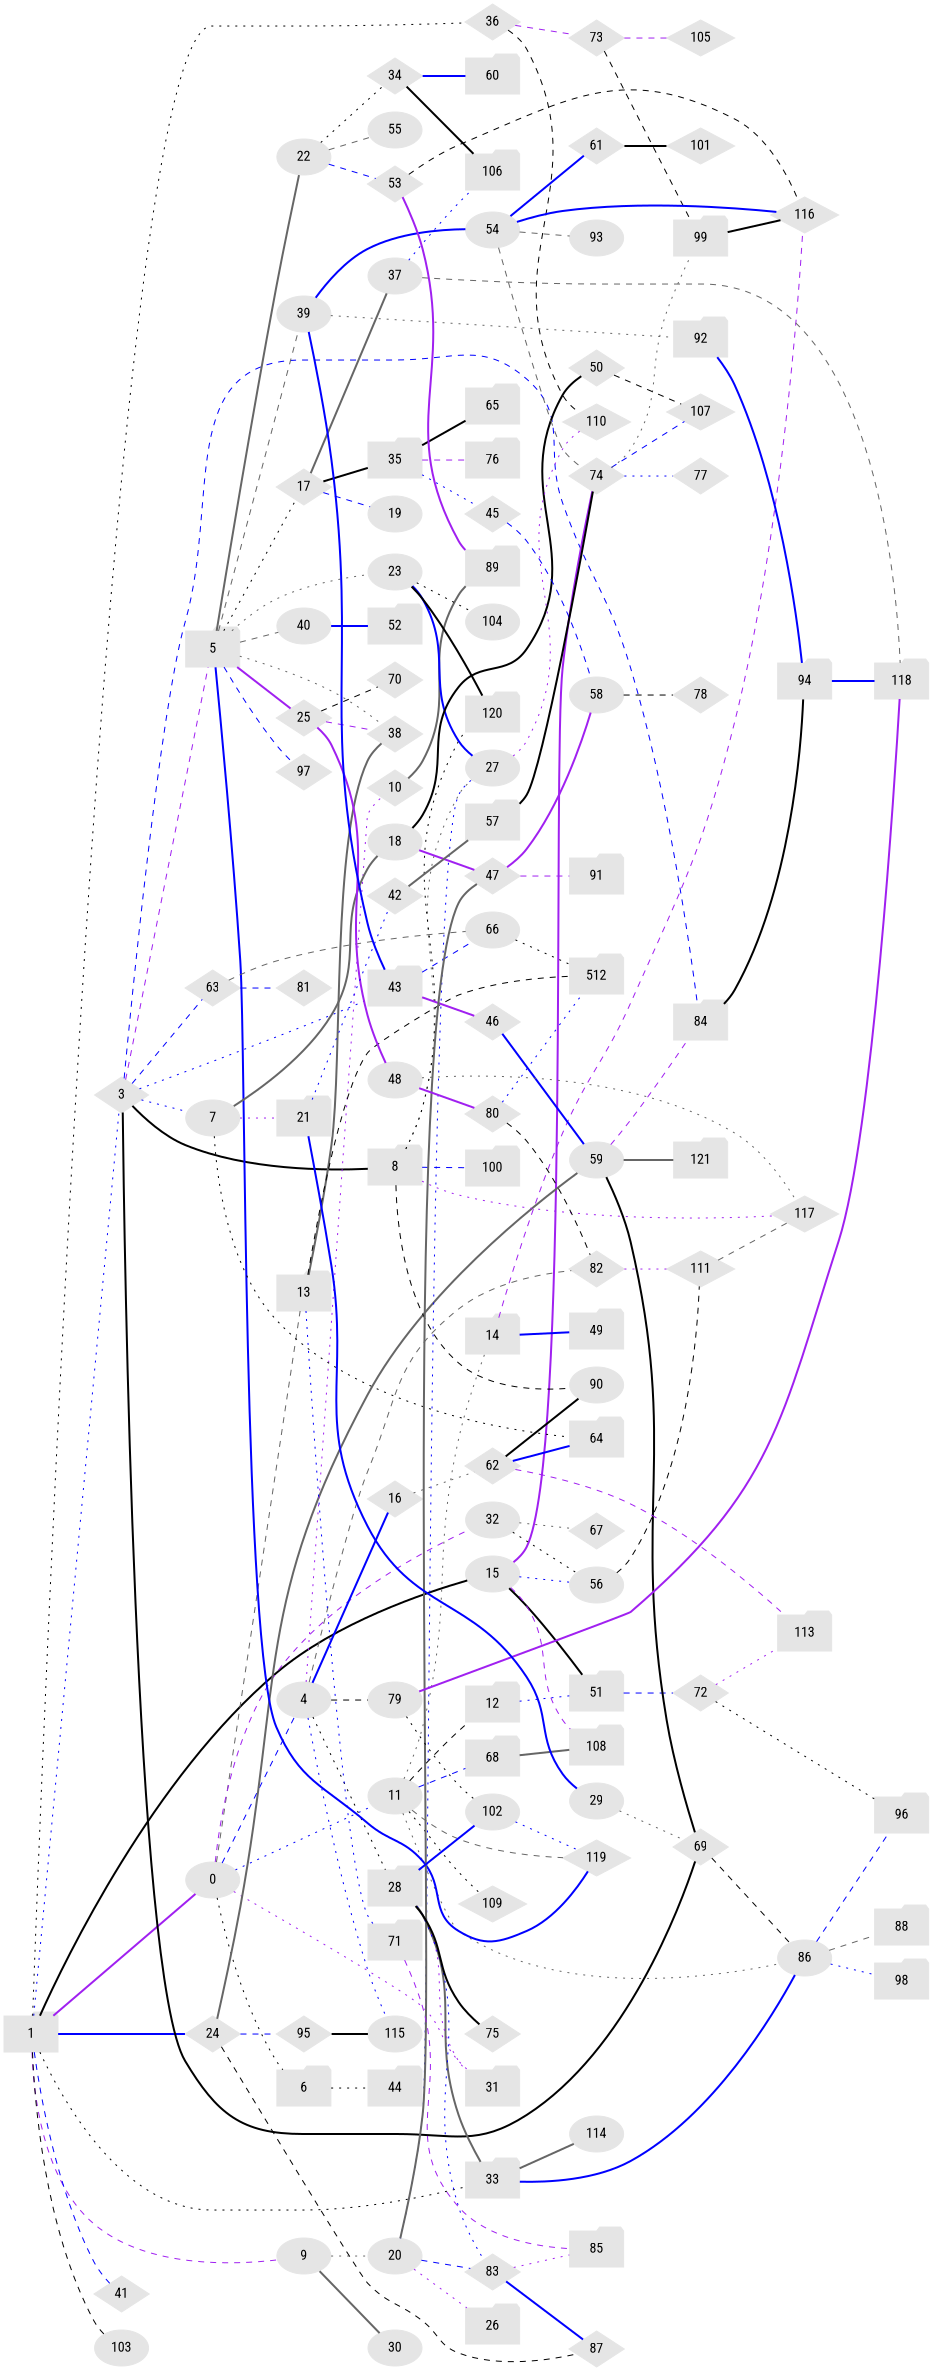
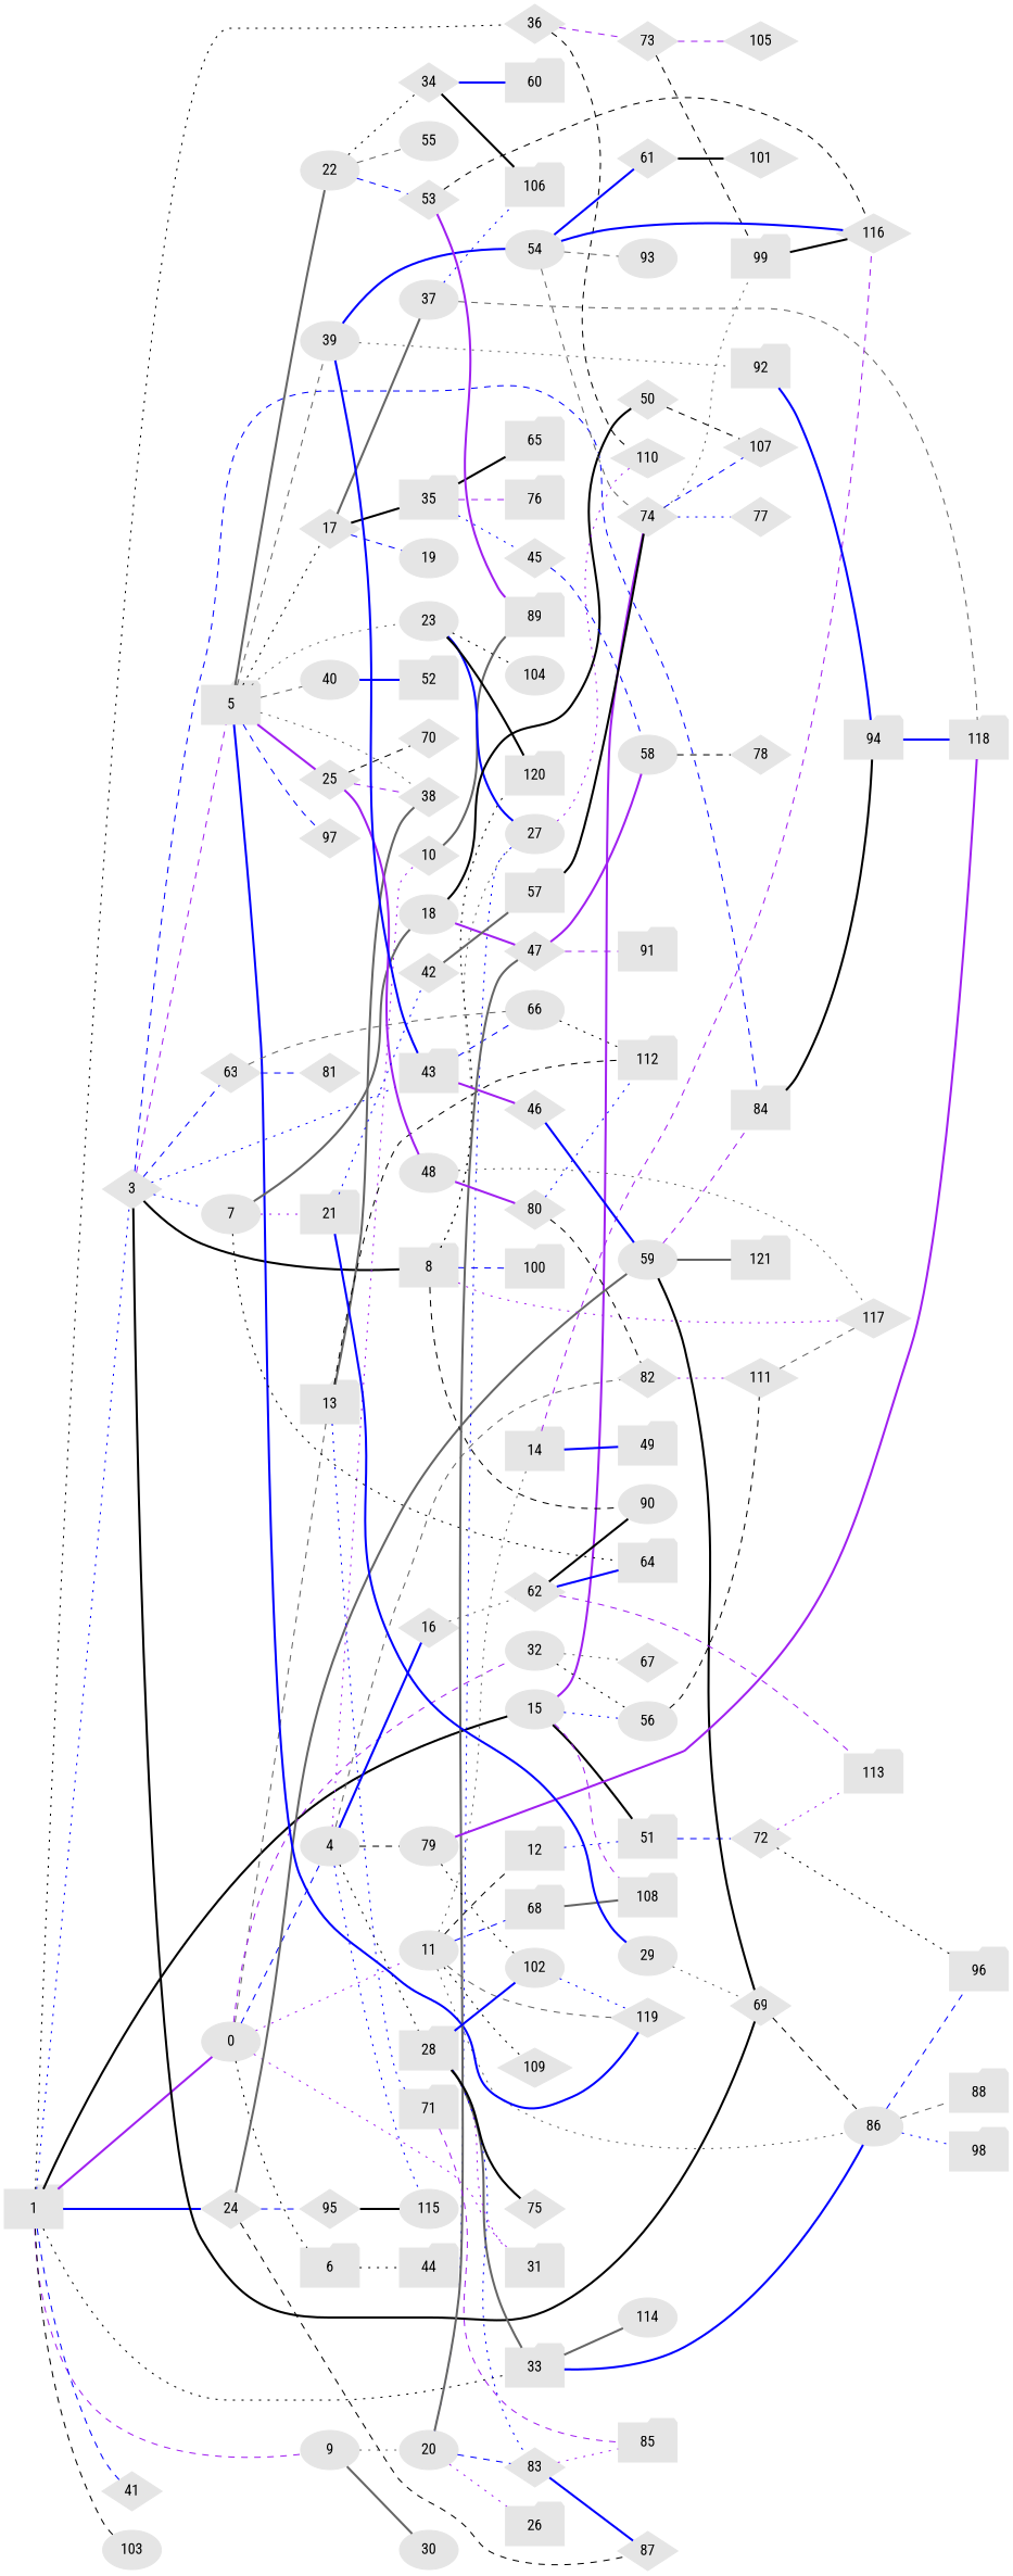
  graph {
    fontname="Roboto Condensed"
    rankdir=LR
    node [color=gray90 fontname="Roboto Condensed" shape=diamond style=filled]
    edge [color=blue fontname="Roboto Condensed" style=bold]
    1 [shape=folder]
    n2 [label=0 shape=ellipse]
    3
    9 [shape=ellipse]
    15 [shape=ellipse]
    24
    33 [shape=folder]
    36
    41
    103 [shape=ellipse]
    4 [shape=ellipse]
    6 [shape=folder]
    11 [shape=ellipse]
    13 [shape=folder]
    31 [shape=folder]
    32 [shape=ellipse]
    5 [shape=folder]
    7 [shape=ellipse]
    8 [shape=folder]
    43 [shape=folder]
    63
    69
    84 [shape=folder]
    20 [shape=ellipse]
    30 [shape=ellipse]
    51 [shape=folder]
    56 [shape=ellipse]
    74
    108 [shape=folder]
    59 [shape=ellipse]
    87
    95
    86 [shape=ellipse]
    114 [shape=ellipse]
    110
    73
    10
    16
    28 [shape=folder]
    79 [shape=ellipse]
    82
    115 [shape=ellipse]
    44 [shape=folder]
    119
    12 [shape=folder]
    14 [shape=folder]
    68 [shape=folder]
    109
    38
    71 [shape=folder]
-   112 [shape=folder label=512]
+   112 [shape=folder]
    67
    17
    22 [shape=ellipse]
    23 [shape=ellipse]
    25
    39 [shape=ellipse]
    40 [shape=ellipse]
    97
    18 [shape=ellipse]
    21 [shape=folder]
    64 [shape=folder]
    27 [shape=ellipse]
    90 [shape=ellipse]
    100 [shape=folder]
    117
    120 [shape=folder]
    46
    66 [shape=ellipse]
    81
    94 [shape=folder]
    89 [shape=folder]
    62
    83
    75
    102 [shape=ellipse]
    118 [shape=folder]
    111
    19 [shape=ellipse]
    35 [shape=folder]
    37 [shape=ellipse]
    34
    53
    55 [shape=ellipse]
    104 [shape=ellipse]
    48 [shape=ellipse]
    70
    54 [shape=ellipse]
    92 [shape=folder]
    52 [shape=folder]
    47
    50
    29 [shape=ellipse]
    42
    26 [shape=folder]
    49 [shape=folder]
    116
    96 [shape=folder]
    88 [shape=folder]
    98 [shape=folder]
    72
    85 [shape=folder]
    107
    99 [shape=folder]
    77
    113 [shape=folder]
    45
    65 [shape=folder]
    76 [shape=folder]
    106 [shape=folder]
    58 [shape=ellipse]
    91 [shape=folder]
    57 [shape=folder]
    60 [shape=folder]
    121 [shape=folder]
    80
    105
    61
    93 [shape=ellipse]
    78
    101
    1 -- n2 [color=purple]
    1 -- 3 [style=dotted]
    1 -- 9 [color=purple style=dashed]
    1 -- 15 [color=black]
    1 -- 24
    1 -- 33 [color=black style=dotted]
    1 -- 36 [color=black style=dotted]
    1 -- 41 [style=dashed]
    1 -- 103 [color=black style=dashed]
    n2 -- 4 [style=dashed]
    n2 -- 6 [color=black style=dotted]
-   n2 -- 11 [style=dotted]
+   n2 -- 11 [color=purple style=dotted]
    n2 -- 13 [color=gray40 style=dashed]
    n2 -- 31 [color=purple style=dotted]
    n2 -- 32 [color=purple style=dashed]
    3 -- 5 [color=purple style=dashed]
    3 -- 7 [style=dotted]
    3 -- 8 [color=black]
    3 -- 43 [style=dotted]
    3 -- 63 [style=dashed]
    3 -- 69 [color=black]
    3 -- 84 [style=dashed]
    9 -- 20 [color=gray40 style=dotted]
    9 -- 30 [color=gray40]
    15 -- 51 [color=black]
    15 -- 56 [style=dotted]
    15 -- 74 [color=purple]
    15 -- 108 [color=purple style=dashed]
    24 -- 59 [color=gray40]
    24 -- 87 [color=black style=dashed]
    24 -- 95 [style=dashed]
    33 -- 86
    33 -- 114 [color=gray40]
    36 -- 110 [color=black style=dashed]
    36 -- 73 [color=purple style=dashed]
    4 -- 10 [color=purple style=dotted]
    4 -- 16
    4 -- 28 [color=black style=dotted]
    4 -- 79 [color=black style=dashed]
    4 -- 82 [color=gray40 style=dashed]
    4 -- 115 [style=dotted]
    6 -- 44 [color=black style=dotted]
    11 -- 86 [color=gray40 style=dotted]
    11 -- 119 [color=gray40 style=dashed]
    11 -- 12 [color=black style=dashed]
    11 -- 14 [color=gray40 style=dotted]
    11 -- 68 [style=dashed]
    11 -- 109 [color=black style=dotted]
    13 -- 38 [color=gray40]
    13 -- 71 [style=dotted]
    13 -- 112 [color=black style=dashed]
    32 -- 56 [color=black style=dotted]
    32 -- 67 [color=gray40 style=dotted]
    5 -- 119
    5 -- 38 [color=gray40 style=dotted]
    5 -- 17 [color=black style=dotted]
    5 -- 22 [color=gray40]
    5 -- 23 [color=gray40 style=dotted]
    5 -- 25 [color=purple]
    5 -- 39 [color=gray40 style=dashed]
    5 -- 40 [color=gray40 style=dashed]
    5 -- 97 [style=dashed]
    7 -- 18 [color=gray40]
    7 -- 21 [color=purple style=dotted]
    7 -- 64 [color=black style=dotted]
    8 -- 27 [color=gray40 style=dotted]
    8 -- 90 [color=black style=dashed]
    8 -- 100 [style=dashed]
    8 -- 117 [color=purple style=dotted]
    8 -- 120 [color=black style=dotted]
    43 -- 46 [color=purple]
    43 -- 66 [style=dashed]
    63 -- 66 [color=gray40 style=dashed]
    63 -- 81 [style=dashed]
    69 -- 86 [color=black style=dashed]
    84 -- 94 [color=black]
    20 -- 27 [style=dotted]
    20 -- 83 [style=dashed]
    20 -- 47 [color=gray40]
    20 -- 26 [color=purple style=dotted]
    51 -- 72 [style=dashed]
    56 -- 111 [color=black style=dashed]
    74 -- 107 [style=dashed]
    74 -- 99 [color=gray40 style=dotted]
    74 -- 77 [style=dotted]
    59 -- 69 [color=black]
    59 -- 84 [color=purple style=dashed]
    59 -- 121 [color=gray40]
    95 -- 115 [color=black]
    86 -- 96 [style=dashed]
    86 -- 88 [color=gray40 style=dashed]
    86 -- 98 [style=dotted]
    73 -- 99 [color=black style=dashed]
    73 -- 105 [color=purple style=dashed]
    10 -- 89 [color=gray40]
    16 -- 62 [color=gray40 style=dotted]
    28 -- 33 [color=gray40]
    28 -- 31 [color=purple style=dotted]
    28 -- 83 [style=dotted]
    28 -- 75 [color=black]
    28 -- 102
    79 -- 102 [color=black style=dotted]
    79 -- 118 [color=purple]
    82 -- 111 [color=purple style=dotted]
    12 -- 51 [style=dotted]
    14 -- 49
    14 -- 116 [color=purple style=dashed]
    68 -- 108 [color=gray40]
    71 -- 85 [color=purple style=dashed]
    17 -- 19 [style=dashed]
    17 -- 35 [color=black]
    17 -- 37 [color=gray40]
    22 -- 34 [color=black style=dotted]
    22 -- 53 [style=dashed]
    22 -- 55 [color=gray40 style=dashed]
    23 -- 27
    23 -- 120 [color=black]
    23 -- 104 [color=black style=dotted]
    25 -- 38 [color=purple style=dashed]
    25 -- 48 [color=purple]
    25 -- 70 [color=black style=dashed]
    39 -- 43
    39 -- 54
    39 -- 92 [color=gray40 style=dotted]
    40 -- 52
    18 -- 47 [color=purple]
    18 -- 50 [color=black]
    21 -- 29
    21 -- 42 [style=dotted]
    27 -- 110 [color=purple style=dotted]
    46 -- 59
    66 -- 112 [color=black style=dotted]
    94 -- 118
    62 -- 64
    62 -- 90 [color=black]
    62 -- 113 [color=purple style=dashed]
    83 -- 87
    83 -- 85 [color=purple style=dotted]
    102 -- 119 [style=dotted]
    111 -- 117 [color=gray40 style=dashed]
    35 -- 45 [style=dotted]
    35 -- 65 [color=black]
    35 -- 76 [color=purple style=dashed]
    37 -- 118 [color=gray40 style=dashed]
    37 -- 106 [style=dotted]
    34 -- 106 [color=black]
    34 -- 60
    53 -- 89 [color=purple]
    53 -- 116 [color=black style=dashed]
    48 -- 117 [color=gray40 style=dotted]
    48 -- 80 [color=purple]
    54 -- 74 [color=gray40 style=dashed]
    54 -- 116
    54 -- 61
    54 -- 93 [color=gray40 style=dashed]
    92 -- 94
    47 -- 58 [color=purple]
    47 -- 91 [color=purple style=dashed]
    50 -- 107 [color=black style=dashed]
    29 -- 69 [color=gray40 style=dotted]
    42 -- 57 [color=gray40]
    72 -- 96 [color=black style=dotted]
    72 -- 113 [color=purple style=dotted]
    99 -- 116 [color=black]
    45 -- 58 [style=dashed]
    58 -- 78 [color=black style=dashed]
    57 -- 74 [color=black]
    80 -- 82 [color=black style=dashed]
    80 -- 112 [style=dotted]
    61 -- 101 [color=black]
  }
